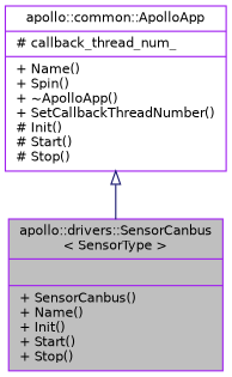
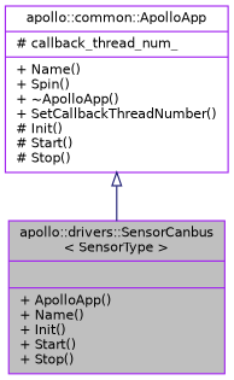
  digraph {
    node [color=purple fontname=Helvetica fontsize=10 shape=record style=filled]
-   n1 [fillcolor=grey75 fontcolor=black height=0.2 label="{apollo::drivers::SensorCanbus\l\< SensorType \>\n||+ SensorCanbus()\l+ Name()\l+ Init()\l+ Start()\l+ Stop()\l}" width=0.4]
+   n1 [fillcolor=grey75 fontcolor=black height=0.2 label="{apollo::drivers::SensorCanbus\l\< SensorType \>\n||+ ApolloApp()\l+ Name()\l+ Init()\l+ Start()\l+ Stop()\l}" width=0.4]
    n2 [fillcolor=white height=0.2 label="{apollo::common::ApolloApp\n|# callback_thread_num_\l|+ Name()\l+ Spin()\l+ ~ApolloApp()\l+ SetCallbackThreadNumber()\l# Init()\l# Start()\l# Stop()\l}" width=0.4]
    n2 -> n1 [arrowtail=onormal color=midnightblue dir=back fontname=Helvetica fontsize=10 labelfontname=Helvetica labelfontsize=10 style=solid]
  }
